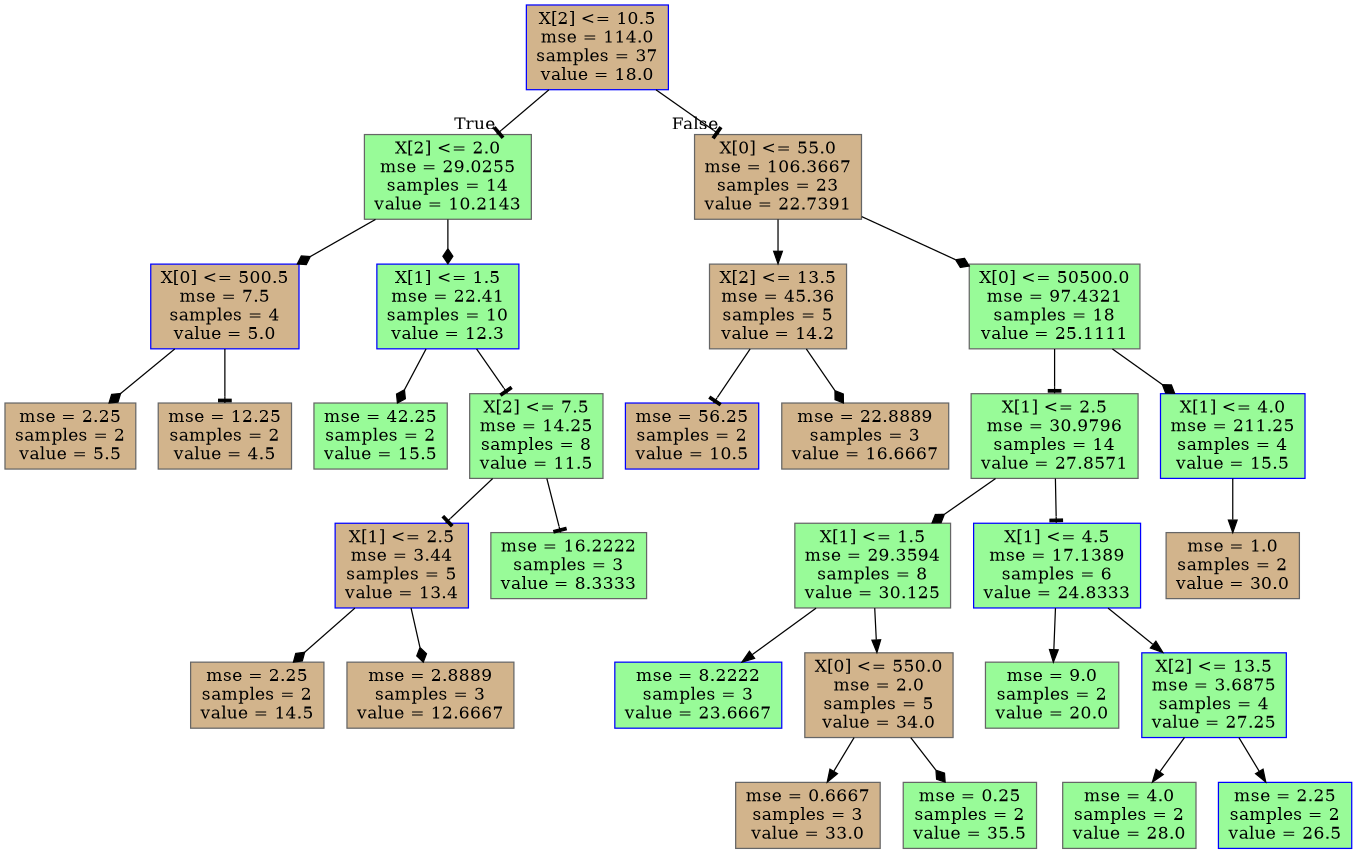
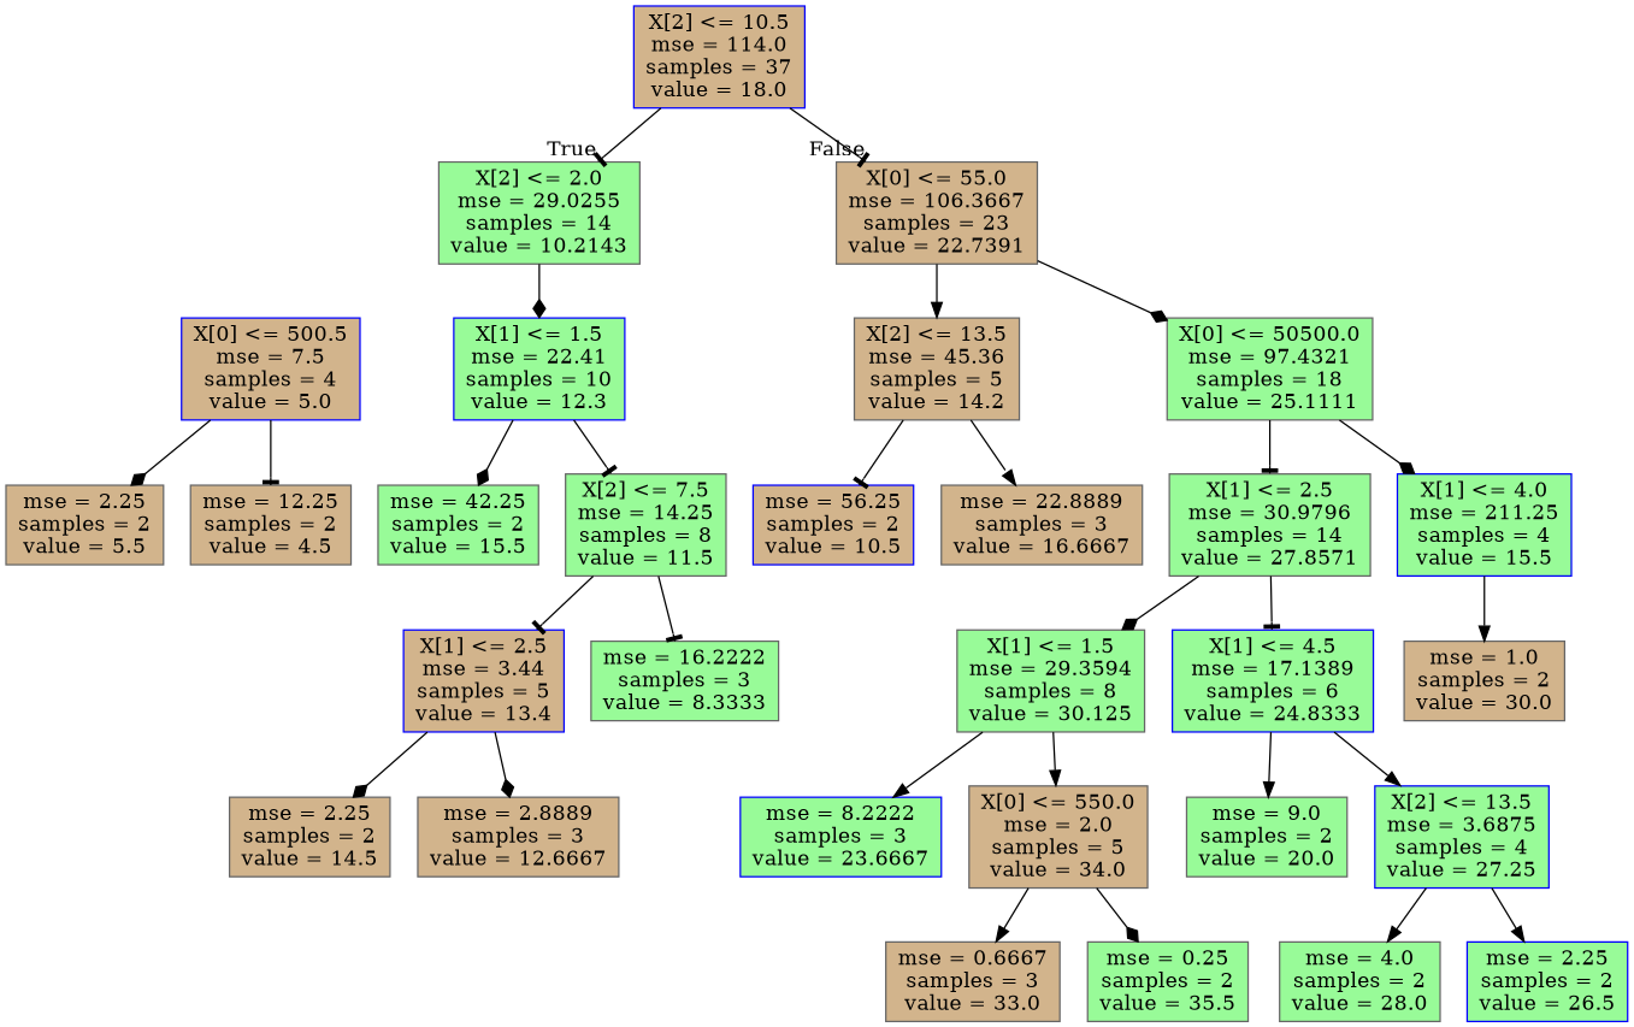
  digraph {
    fontname="DejaVu Serif"
    node [color=gray40 fillcolor=palegreen fontname="DejaVu Serif" shape=box style=filled]
    edge [arrowhead=diamond fontname="DejaVu Serif"]
    n1 [color=blue fillcolor=tan label="X[2] <= 10.5\nmse = 114.0\nsamples = 37\nvalue = 18.0"]
    n2 [label="X[2] <= 2.0\nmse = 29.0255\nsamples = 14\nvalue = 10.2143"]
    n3 [fillcolor=tan label="X[0] <= 55.0\nmse = 106.3667\nsamples = 23\nvalue = 22.7391"]
    n4 [color=blue fillcolor=tan label="X[0] <= 500.5\nmse = 7.5\nsamples = 4\nvalue = 5.0"]
    n5 [color=blue label="X[1] <= 1.5\nmse = 22.41\nsamples = 10\nvalue = 12.3"]
    n6 [fillcolor=tan label="X[2] <= 13.5\nmse = 45.36\nsamples = 5\nvalue = 14.2"]
    n7 [label="X[0] <= 50500.0\nmse = 97.4321\nsamples = 18\nvalue = 25.1111"]
    n8 [fillcolor=tan label="mse = 2.25\nsamples = 2\nvalue = 5.5"]
    n9 [fillcolor=tan label="mse = 12.25\nsamples = 2\nvalue = 4.5"]
    n10 [label="mse = 42.25\nsamples = 2\nvalue = 15.5"]
    n11 [label="X[2] <= 7.5\nmse = 14.25\nsamples = 8\nvalue = 11.5"]
    n12 [color=blue fillcolor=tan label="X[1] <= 2.5\nmse = 3.44\nsamples = 5\nvalue = 13.4"]
    n13 [label="mse = 16.2222\nsamples = 3\nvalue = 8.3333"]
    n14 [fillcolor=tan label="mse = 2.25\nsamples = 2\nvalue = 14.5"]
    n15 [fillcolor=tan label="mse = 2.8889\nsamples = 3\nvalue = 12.6667"]
    n16 [color=blue fillcolor=tan label="mse = 56.25\nsamples = 2\nvalue = 10.5"]
    n17 [fillcolor=tan label="mse = 22.8889\nsamples = 3\nvalue = 16.6667"]
    n18 [label="X[1] <= 2.5\nmse = 30.9796\nsamples = 14\nvalue = 27.8571"]
    n19 [color=blue label="X[1] <= 4.0\nmse = 211.25\nsamples = 4\nvalue = 15.5"]
    n20 [label="X[1] <= 1.5\nmse = 29.3594\nsamples = 8\nvalue = 30.125"]
    n21 [color=blue label="X[1] <= 4.5\nmse = 17.1389\nsamples = 6\nvalue = 24.8333"]
    n22 [fillcolor=tan label="mse = 1.0\nsamples = 2\nvalue = 30.0"]
    n23 [color=blue label="mse = 8.2222\nsamples = 3\nvalue = 23.6667"]
    n24 [fillcolor=tan label="X[0] <= 550.0\nmse = 2.0\nsamples = 5\nvalue = 34.0"]
    n25 [label="mse = 9.0\nsamples = 2\nvalue = 20.0"]
    n26 [color=blue label="X[2] <= 13.5\nmse = 3.6875\nsamples = 4\nvalue = 27.25"]
    n27 [fillcolor=tan label="mse = 0.6667\nsamples = 3\nvalue = 33.0"]
    n28 [label="mse = 0.25\nsamples = 2\nvalue = 35.5"]
    n29 [label="mse = 4.0\nsamples = 2\nvalue = 28.0"]
    n30 [color=blue label="mse = 2.25\nsamples = 2\nvalue = 26.5"]
    n1 -> n2 [arrowhead=tee headlabel=True labelangle=45 labeldistance=2.5]
    n1 -> n3 [arrowhead=tee headlabel=False labelangle=-45 labeldistance=2.5]
-   n2 -> n4
    n2 -> n5
    n3 -> n6 [arrowhead=normal]
    n3 -> n7
    n4 -> n8
    n4 -> n9 [arrowhead=tee]
    n5 -> n10
    n5 -> n11 [arrowhead=tee]
    n6 -> n16 [arrowhead=tee]
-   n6 -> n17
+   n6 -> n17 [arrowhead=normal]
    n7 -> n18 [arrowhead=tee]
    n7 -> n19
    n11 -> n12 [arrowhead=tee]
    n11 -> n13 [arrowhead=tee]
    n12 -> n14
    n12 -> n15
    n18 -> n20
    n18 -> n21 [arrowhead=tee]
    n19 -> n22 [arrowhead=normal]
    n20 -> n23 [arrowhead=normal]
    n20 -> n24 [arrowhead=normal]
    n21 -> n25 [arrowhead=normal]
    n21 -> n26 [arrowhead=normal]
    n24 -> n27 [arrowhead=normal]
    n24 -> n28
    n26 -> n29 [arrowhead=normal]
    n26 -> n30 [arrowhead=normal]
  }
